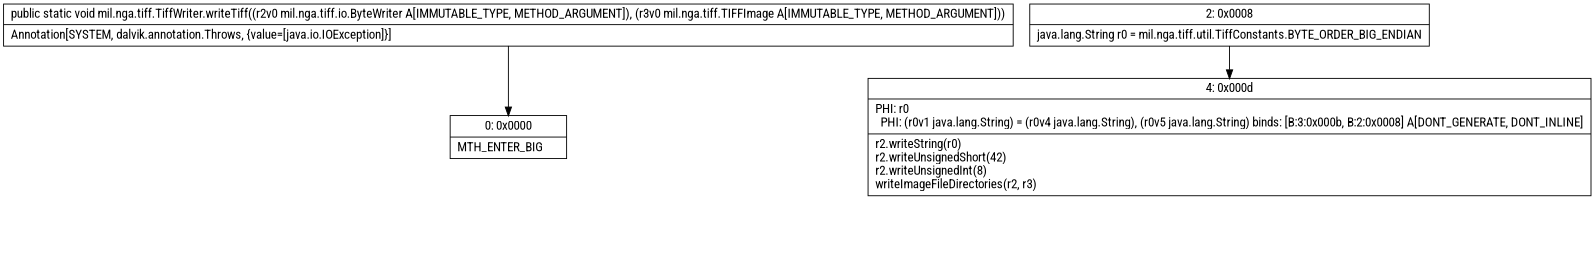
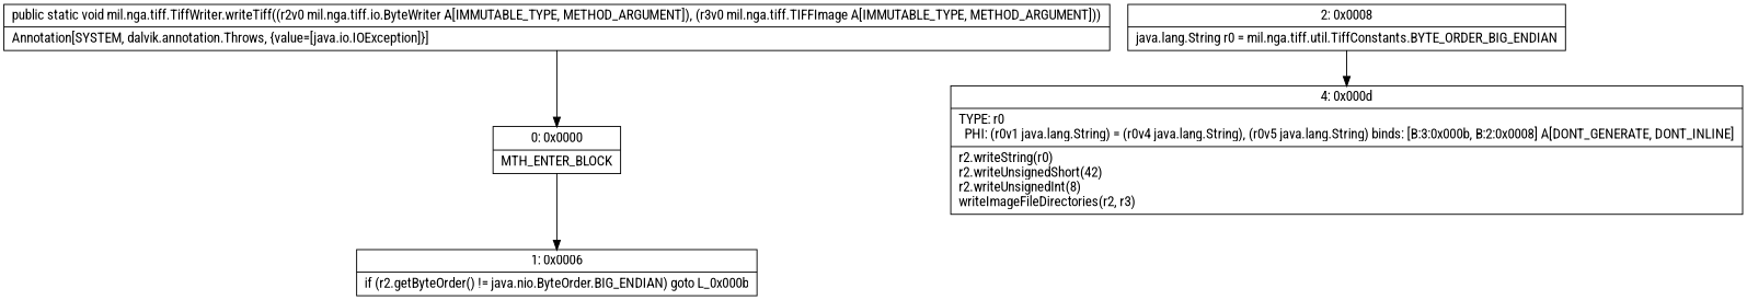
  digraph {
    fontname="Roboto Condensed"
    node [fontname="Roboto Condensed" shape=record]
    edge [fontname="Roboto Condensed"]
-   n1 [label="{0\:\ 0x0000|MTH_ENTER_BIG\l}"]
+   n1 [label="{0\:\ 0x0000|MTH_ENTER_BLOCK\l}"]
+   n2 [label="{1\:\ 0x0006|if (r2.getByteOrder() != java.nio.ByteOrder.BIG_ENDIAN) goto L_0x000b\l}"]
    n3 [label="{2\:\ 0x0008|java.lang.String r0 = mil.nga.tiff.util.TiffConstants.BYTE_ORDER_BIG_ENDIAN\l}"]
-   n4 [label="{4\:\ 0x000d|PHI: r0 \l  PHI: (r0v1 java.lang.String) = (r0v4 java.lang.String), (r0v5 java.lang.String) binds: [B:3:0x000b, B:2:0x0008] A[DONT_GENERATE, DONT_INLINE]\l|r2.writeString(r0)\lr2.writeUnsignedShort(42)\lr2.writeUnsignedInt(8)\lwriteImageFileDirectories(r2, r3)\l}"]
+   n4 [label="{4\:\ 0x000d|TYPE: r0 \l  PHI: (r0v1 java.lang.String) = (r0v4 java.lang.String), (r0v5 java.lang.String) binds: [B:3:0x000b, B:2:0x0008] A[DONT_GENERATE, DONT_INLINE]\l|r2.writeString(r0)\lr2.writeUnsignedShort(42)\lr2.writeUnsignedInt(8)\lwriteImageFileDirectories(r2, r3)\l}"]
    n5 [label="{public static void mil.nga.tiff.TiffWriter.writeTiff((r2v0 mil.nga.tiff.io.ByteWriter A[IMMUTABLE_TYPE, METHOD_ARGUMENT]), (r3v0 mil.nga.tiff.TIFFImage A[IMMUTABLE_TYPE, METHOD_ARGUMENT]))  | Annotation[SYSTEM, dalvik.annotation.Throws, \{value=[java.io.IOException]\}]\l}"]
+   n1 -> n2
    n3 -> n4
    n5 -> n1
  }
